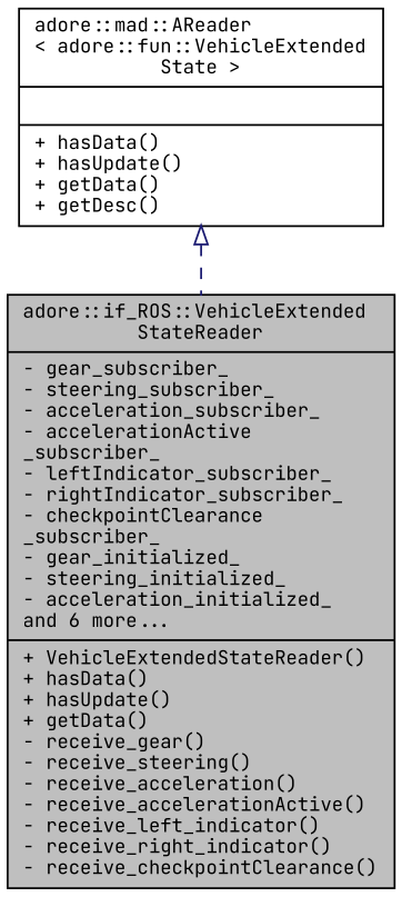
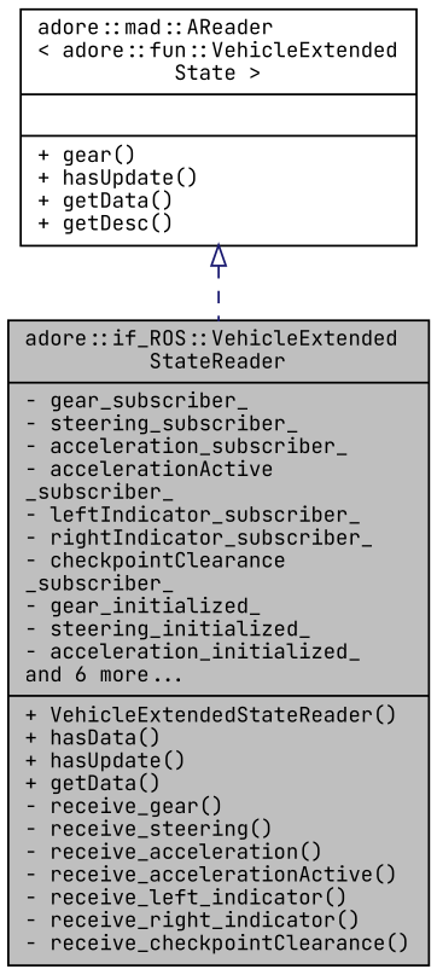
  digraph {
    fontname="JetBrains Mono"
    node [color=black fontname="JetBrains Mono" fontsize=10 shape=record style=filled]
    n1 [fillcolor=grey75 fontcolor=black height=0.2 label="{adore::if_ROS::VehicleExtended\lStateReader\n|- gear_subscriber_\l- steering_subscriber_\l- acceleration_subscriber_\l- accelerationActive\l_subscriber_\l- leftIndicator_subscriber_\l- rightIndicator_subscriber_\l- checkpointClearance\l_subscriber_\l- gear_initialized_\l- steering_initialized_\l- acceleration_initialized_\land 6 more...\l|+ VehicleExtendedStateReader()\l+ hasData()\l+ hasUpdate()\l+ getData()\l- receive_gear()\l- receive_steering()\l- receive_acceleration()\l- receive_accelerationActive()\l- receive_left_indicator()\l- receive_right_indicator()\l- receive_checkpointClearance()\l}" width=0.4]
-   n2 [fillcolor=white height=0.2 label="{adore::mad::AReader\l\< adore::fun::VehicleExtended\lState \>\n||+ hasData()\l+ hasUpdate()\l+ getData()\l+ getDesc()\l}" width=0.4]
+   n2 [fillcolor=white height=0.2 label="{adore::mad::AReader\l\< adore::fun::VehicleExtended\lState \>\n||+ gear()\l+ hasUpdate()\l+ getData()\l+ getDesc()\l}" width=0.4]
    n2 -> n1 [arrowtail=onormal color=midnightblue dir=back fontname="JetBrains Mono" fontsize=10 labelfontname=Helvetica labelfontsize=10 style=dashed]
  }
